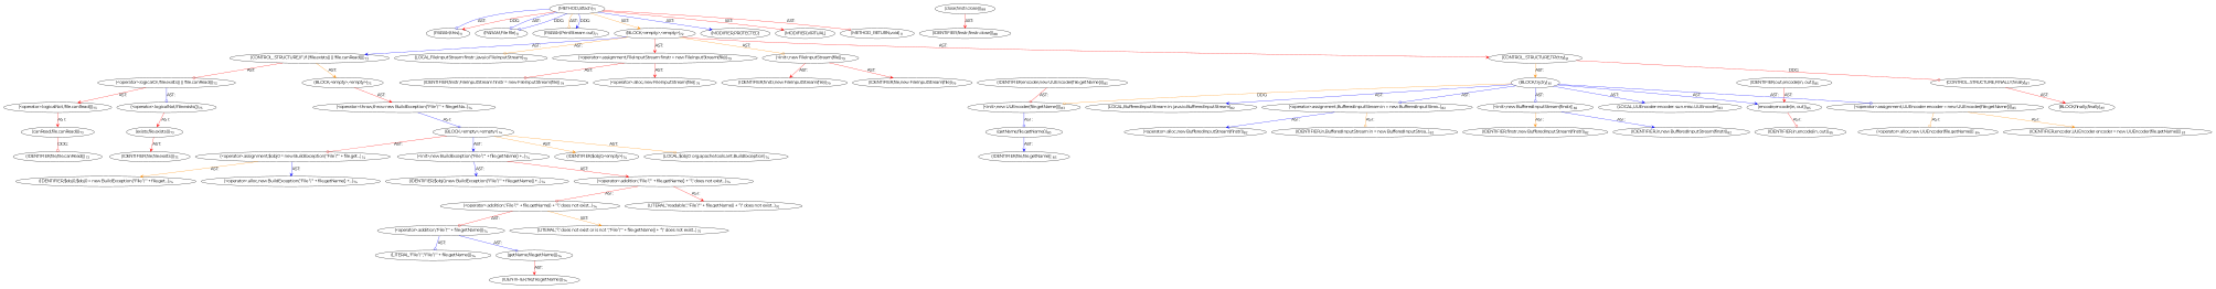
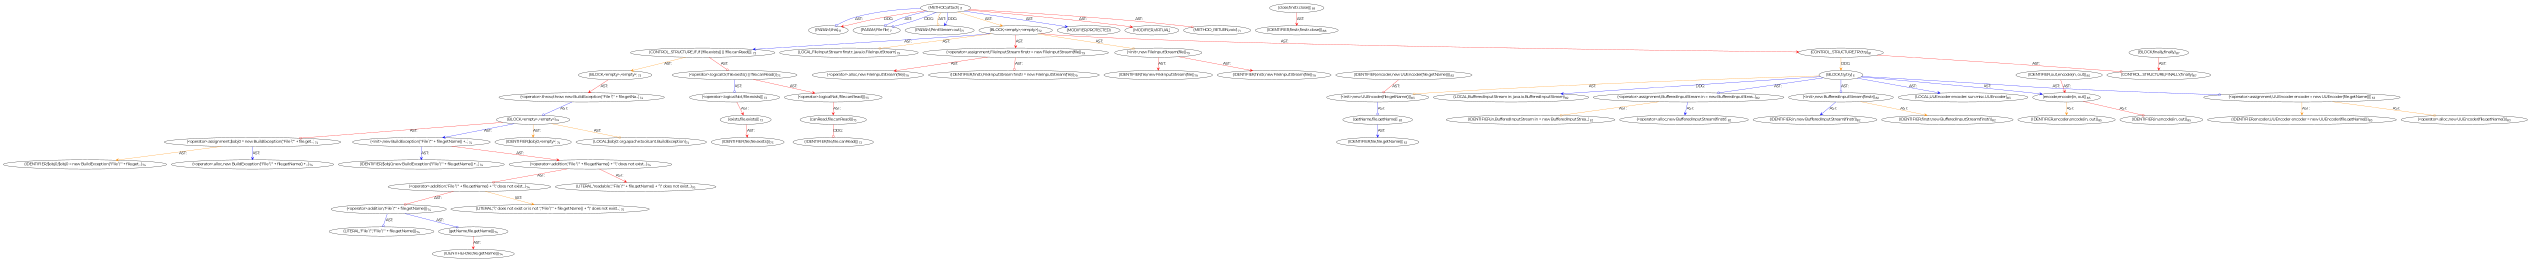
  digraph {
    fontname=Montserrat
    node [fontname=Montserrat]
    edge [arrowhead=vee color=red fontname=Montserrat]
    n1 [label=<(METHOD,attach)<SUB>71</SUB>>]
    n2 [label=<(PARAM,this)<SUB>71</SUB>>]
    n3 [label=<(PARAM,File file)<SUB>71</SUB>>]
    n4 [label=<(PARAM,PrintStream out)<SUB>71</SUB>>]
    n5 [label=<(BLOCK,&lt;empty&gt;,&lt;empty&gt;)<SUB>72</SUB>>]
    n6 [label=<(MODIFIER,PROTECTED)>]
    n7 [label=<(MODIFIER,VIRTUAL)>]
    n8 [label=<(METHOD_RETURN,void)<SUB>71</SUB>>]
    n9 [label=<(CONTROL_STRUCTURE,IF,if (!file.exists() || !file.canRead()))<SUB>73</SUB>>]
    n10 [label=<(LOCAL,FileInputStream finstr: java.io.FileInputStream)<SUB>79</SUB>>]
    n11 [label=<(&lt;operator&gt;.assignment,FileInputStream finstr = new FileInputStream(file))<SUB>79</SUB>>]
    n12 [label=<(&lt;init&gt;,new FileInputStream(file))<SUB>79</SUB>>]
    n13 [label=<(CONTROL_STRUCTURE,TRY,try)<SUB>81</SUB>>]
    n14 [label=<(&lt;operator&gt;.logicalOr,!file.exists() || !file.canRead())<SUB>73</SUB>>]
    n15 [label=<(BLOCK,&lt;empty&gt;,&lt;empty&gt;)<SUB>73</SUB>>]
    n16 [label=<(IDENTIFIER,finstr,FileInputStream finstr = new FileInputStream(file))<SUB>79</SUB>>]
    n17 [label=<(&lt;operator&gt;.alloc,new FileInputStream(file))<SUB>79</SUB>>]
    n18 [label=<(IDENTIFIER,finstr,new FileInputStream(file))<SUB>79</SUB>>]
    n19 [label=<(IDENTIFIER,file,new FileInputStream(file))<SUB>79</SUB>>]
    n20 [label=<(BLOCK,try,try)<SUB>81</SUB>>]
    n21 [label=<(CONTROL_STRUCTURE,FINALLY,finally)<SUB>87</SUB>>]
    n22 [label=<(&lt;operator&gt;.logicalNot,!file.exists())<SUB>73</SUB>>]
    n23 [label=<(&lt;operator&gt;.logicalNot,!file.canRead())<SUB>73</SUB>>]
    n24 [label=<(&lt;operator&gt;.throw,throw new BuildException(&quot;File \&quot;&quot; + file.getNa...)<SUB>74</SUB>>]
    n25 [label=<(exists,file.exists())<SUB>73</SUB>>]
    n26 [label=<(canRead,file.canRead())<SUB>73</SUB>>]
    n27 [label=<(IDENTIFIER,file,file.exists())<SUB>73</SUB>>]
    n28 [label=<(IDENTIFIER,file,file.canRead())<SUB>73</SUB>>]
    n29 [label=<(BLOCK,&lt;empty&gt;,&lt;empty&gt;)<SUB>74</SUB>>]
    n30 [label=<(LOCAL,$obj0: org.apache.tools.ant.BuildException)<SUB>74</SUB>>]
    n31 [label=<(&lt;operator&gt;.assignment,$obj0 = new BuildException(&quot;File \&quot;&quot; + file.get...)<SUB>74</SUB>>]
    n32 [label=<(&lt;init&gt;,new BuildException(&quot;File \&quot;&quot; + file.getName() +...)<SUB>74</SUB>>]
    n33 [label=<(IDENTIFIER,$obj0,&lt;empty&gt;)<SUB>74</SUB>>]
    n34 [label=<(IDENTIFIER,$obj0,$obj0 = new BuildException(&quot;File \&quot;&quot; + file.get...)<SUB>74</SUB>>]
    n35 [label=<(&lt;operator&gt;.alloc,new BuildException(&quot;File \&quot;&quot; + file.getName() +...)<SUB>74</SUB>>]
    n36 [label=<(IDENTIFIER,$obj0,new BuildException(&quot;File \&quot;&quot; + file.getName() +...)<SUB>74</SUB>>]
    n37 [label=<(&lt;operator&gt;.addition,&quot;File \&quot;&quot; + file.getName() + &quot;\&quot; does not exist...)<SUB>74</SUB>>]
    n38 [label=<(&lt;operator&gt;.addition,&quot;File \&quot;&quot; + file.getName() + &quot;\&quot; does not exist...)<SUB>74</SUB>>]
    n39 [label=<(LITERAL,&quot;readable.&quot;,&quot;File \&quot;&quot; + file.getName() + &quot;\&quot; does not exist...)<SUB>76</SUB>>]
    n40 [label=<(&lt;operator&gt;.addition,&quot;File \&quot;&quot; + file.getName())<SUB>74</SUB>>]
    n41 [label=<(LITERAL,&quot;\&quot; does not exist or is not &quot;,&quot;File \&quot;&quot; + file.getName() + &quot;\&quot; does not exist...)<SUB>75</SUB>>]
    n42 [label=<(LITERAL,&quot;File \&quot;&quot;,&quot;File \&quot;&quot; + file.getName())<SUB>74</SUB>>]
    n43 [label=<(getName,file.getName())<SUB>74</SUB>>]
    n44 [label=<(IDENTIFIER,file,file.getName())<SUB>74</SUB>>]
    n45 [label=<(LOCAL,BufferedInputStream in: java.io.BufferedInputStream)<SUB>82</SUB>>]
    n46 [label=<(&lt;operator&gt;.assignment,BufferedInputStream in = new BufferedInputStrea...)<SUB>82</SUB>>]
    n47 [label=<(&lt;init&gt;,new BufferedInputStream(finstr))<SUB>82</SUB>>]
    n48 [label=<(LOCAL,UUEncoder encoder: sun.misc.UUEncoder)<SUB>83</SUB>>]
    n49 [label=<(&lt;operator&gt;.assignment,UUEncoder encoder = new UUEncoder(file.getName()))<SUB>83</SUB>>]
    n50 [label=<(&lt;init&gt;,new UUEncoder(file.getName()))<SUB>83</SUB>>]
    n51 [label=<(encode,encode(in, out))<SUB>85</SUB>>]
    n52 [label=<(BLOCK,finally,finally)<SUB>87</SUB>>]
    n53 [label=<(IDENTIFIER,in,BufferedInputStream in = new BufferedInputStrea...)<SUB>82</SUB>>]
    n54 [label=<(&lt;operator&gt;.alloc,new BufferedInputStream(finstr))<SUB>82</SUB>>]
    n55 [label=<(IDENTIFIER,in,new BufferedInputStream(finstr))<SUB>82</SUB>>]
    n56 [label=<(IDENTIFIER,finstr,new BufferedInputStream(finstr))<SUB>82</SUB>>]
    n57 [label=<(IDENTIFIER,encoder,UUEncoder encoder = new UUEncoder(file.getName()))<SUB>83</SUB>>]
-   n58 [label=<(&lt;operator&gt;.alloc,new UUEncoder(file.getName()))<SUB>84</SUB>>]
+   n58 [label=<(&lt;operator&gt;.alloc,new UUEncoder(file.getName()))<SUB>83</SUB>>]
    n59 [label=<(getName,file.getName())<SUB>83</SUB>>]
+   n60 [label=<(IDENTIFIER,encoder,encode(in, out))<SUB>85</SUB>>]
    n61 [label=<(IDENTIFIER,in,encode(in, out))<SUB>85</SUB>>]
    n62 [label=<(IDENTIFIER,encoder,new UUEncoder(file.getName()))<SUB>83</SUB>>]
    n63 [label=<(IDENTIFIER,file,file.getName())<SUB>83</SUB>>]
    n64 [label=<(IDENTIFIER,out,encode(in, out))<SUB>85</SUB>>]
    n65 [label=<(close,finstr.close())<SUB>88</SUB>>]
    n66 [label=<(IDENTIFIER,finstr,finstr.close())<SUB>88</SUB>>]
    n1 -> n2 [arrowhead=odot color=blue label="AST: "]
    n1 -> n2 [label="DDG: "]
    n1 -> n3 [arrowhead=odot color=blue label="AST: "]
    n1 -> n3 [arrowhead=odot color=blue label="DDG: "]
    n1 -> n4 [arrowhead=odot color=darkorange label="AST: "]
    n1 -> n4 [color=blue label="DDG: "]
    n1 -> n5 [color=darkorange label="AST: "]
    n1 -> n6 [color=blue label="AST: "]
    n1 -> n7 [label="AST: "]
    n1 -> n8 [arrowhead=odot label="AST: "]
    n5 -> n9 [color=blue label="AST: "]
    n5 -> n10 [arrowhead=odot color=darkorange label="AST: "]
    n5 -> n11 [label="AST: "]
    n5 -> n12 [arrowhead=odot color=darkorange label="AST: "]
    n5 -> n13 [label="AST: "]
    n9 -> n14 [arrowhead=odot label="AST: "]
    n9 -> n15 [color=darkorange label="AST: "]
    n11 -> n16 [arrowhead=odot label="AST: "]
    n11 -> n17 [label="AST: "]
    n12 -> n18 [label="AST: "]
    n12 -> n19 [label="AST: "]
-   n13 -> n20 [color=darkorange label="AST: "]
-   n13 -> n21 [arrowhead=odot label="DDG: "]
+   n13 -> n20 [color=darkorange label="DDG: "]
+   n13 -> n21 [arrowhead=odot label="AST: "]
    n14 -> n22 [arrowhead=odot color=blue label="AST: "]
    n14 -> n23 [label="AST: "]
    n15 -> n24 [label="AST: "]
-   n20 -> n45 [color=blue label="AST: "]
+   n20 -> n45 [color=blue label="DDG: "]
    n20 -> n46 [arrowhead=odot color=blue label="AST: "]
    n20 -> n47 [arrowhead=odot color=blue label="AST: "]
    n20 -> n48 [color=blue label="AST: "]
    n20 -> n49 [arrowhead=odot color=blue label="AST: "]
-   n20 -> n50 [arrowhead=odot color=darkorange label="DDG: "]
+   n20 -> n50 [arrowhead=odot color=darkorange label="AST: "]
    n20 -> n51 [color=blue label="AST: "]
-   n21 -> n52 [label="AST: "]
+   n52 -> n21 [label="AST: "]
    n22 -> n25 [label="AST: "]
    n23 -> n26 [label="AST: "]
    n24 -> n29 [arrowhead=odot color=blue label="AST: "]
    n25 -> n27 [label="AST: "]
    n26 -> n28 [arrowhead=odot label="DDG: "]
    n29 -> n30 [arrowhead=odot color=darkorange label="AST: "]
    n29 -> n31 [arrowhead=odot label="AST: "]
    n29 -> n32 [color=blue label="AST: "]
    n29 -> n33 [color=darkorange label="AST: "]
    n31 -> n34 [color=darkorange label="AST: "]
    n31 -> n35 [color=blue label="AST: "]
    n32 -> n36 [color=blue label="AST: "]
    n32 -> n37 [label="AST: "]
    n37 -> n38 [arrowhead=odot label="AST: "]
    n37 -> n39 [label="AST: "]
    n38 -> n40 [arrowhead=odot label="AST: "]
    n38 -> n41 [color=darkorange label="AST: "]
    n40 -> n42 [arrowhead=odot color=blue label="AST: "]
    n40 -> n43 [arrowhead=odot color=blue label="AST: "]
    n43 -> n44 [label="AST: "]
    n46 -> n53 [arrowhead=odot color=darkorange label="AST: "]
    n46 -> n54 [color=blue label="AST: "]
    n47 -> n55 [color=blue label="AST: "]
    n47 -> n56 [color=darkorange label="AST: "]
    n49 -> n57 [color=darkorange label="AST: "]
    n49 -> n58 [arrowhead=odot color=darkorange label="AST: "]
    n50 -> n59 [arrowhead=odot color=blue label="AST: "]
+   n51 -> n60 [color=darkorange label="AST: "]
    n51 -> n61 [arrowhead=odot label="AST: "]
    n59 -> n63 [color=blue label="AST: "]
    n62 -> n50 [arrowhead=odot label="AST: "]
    n64 -> n51 [label="AST: "]
    n65 -> n66 [label="AST: "]
  }
